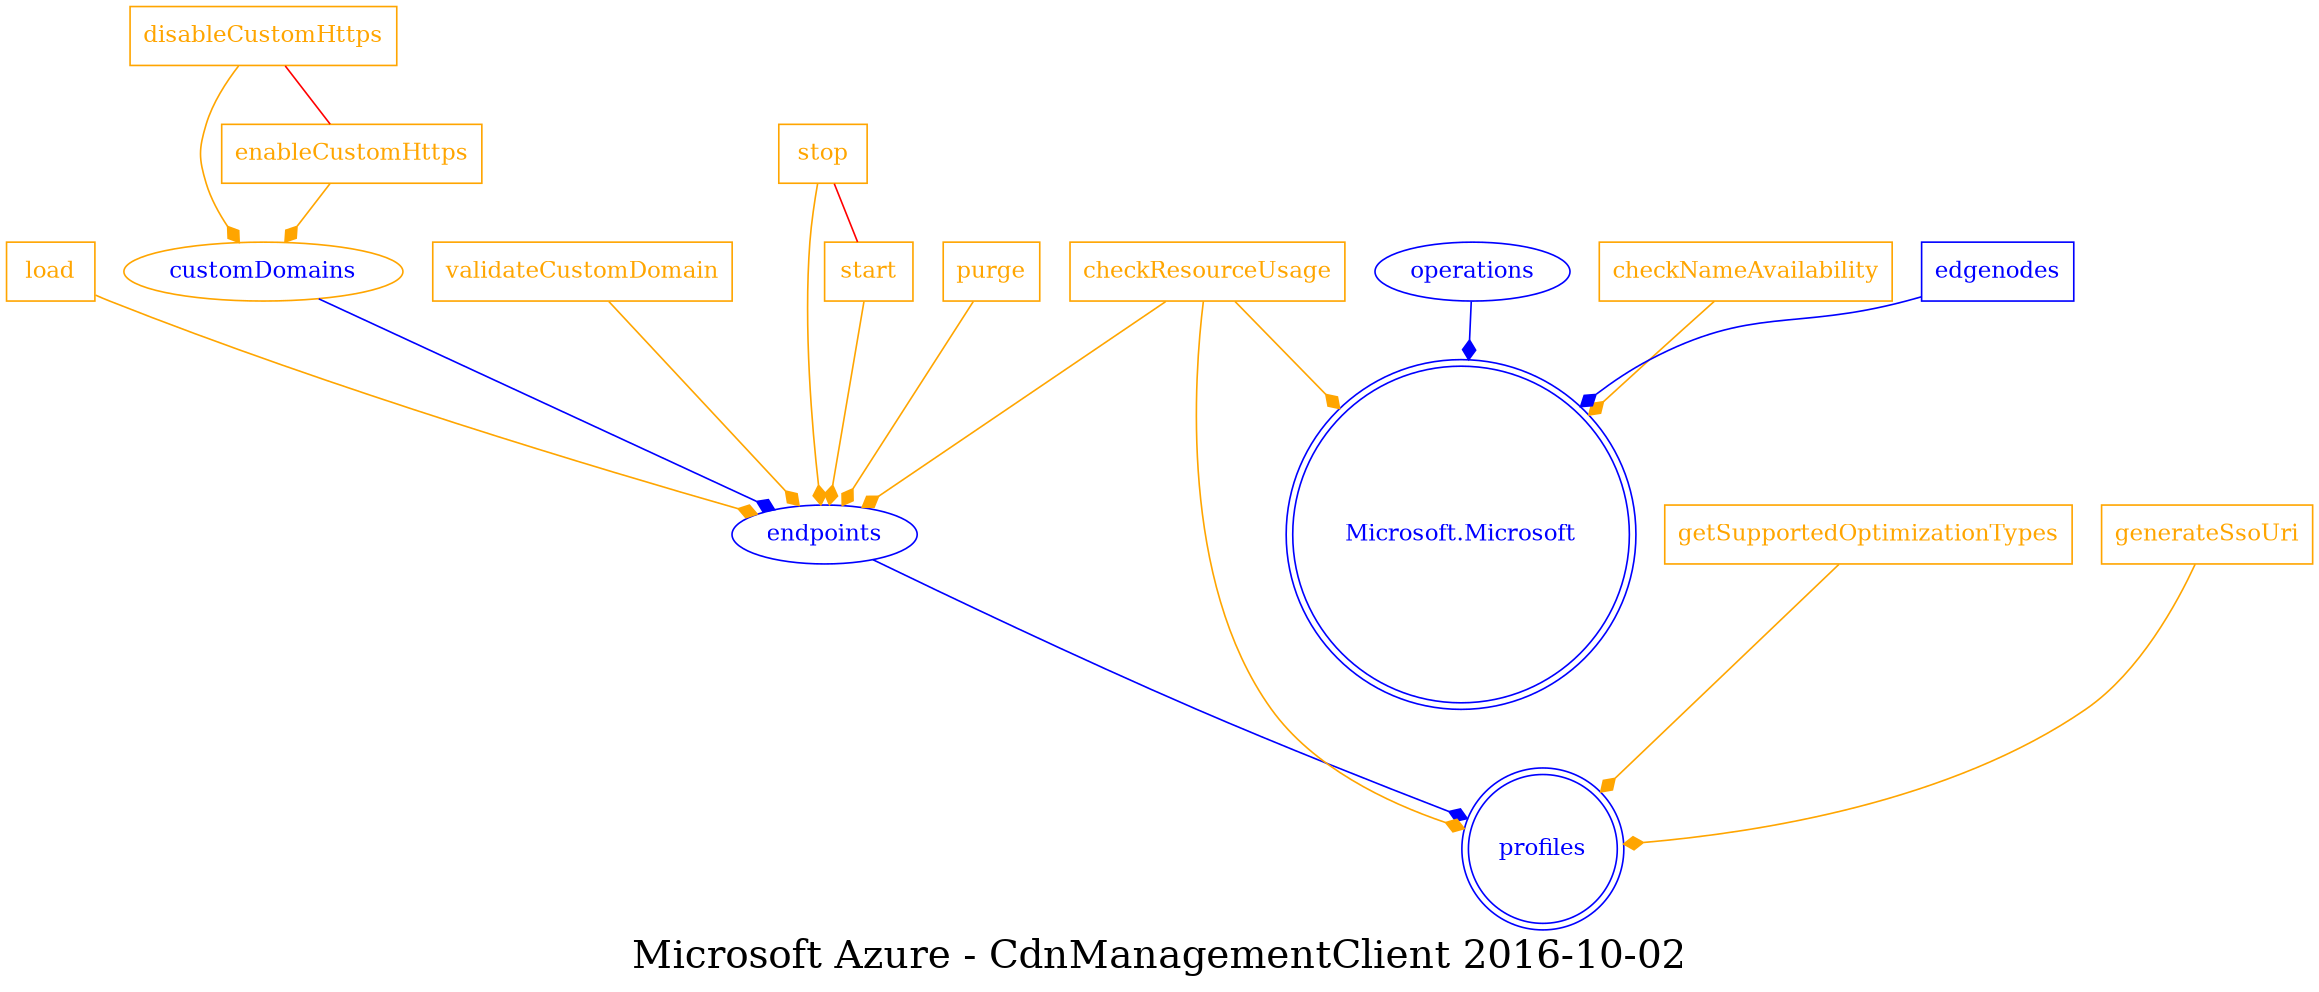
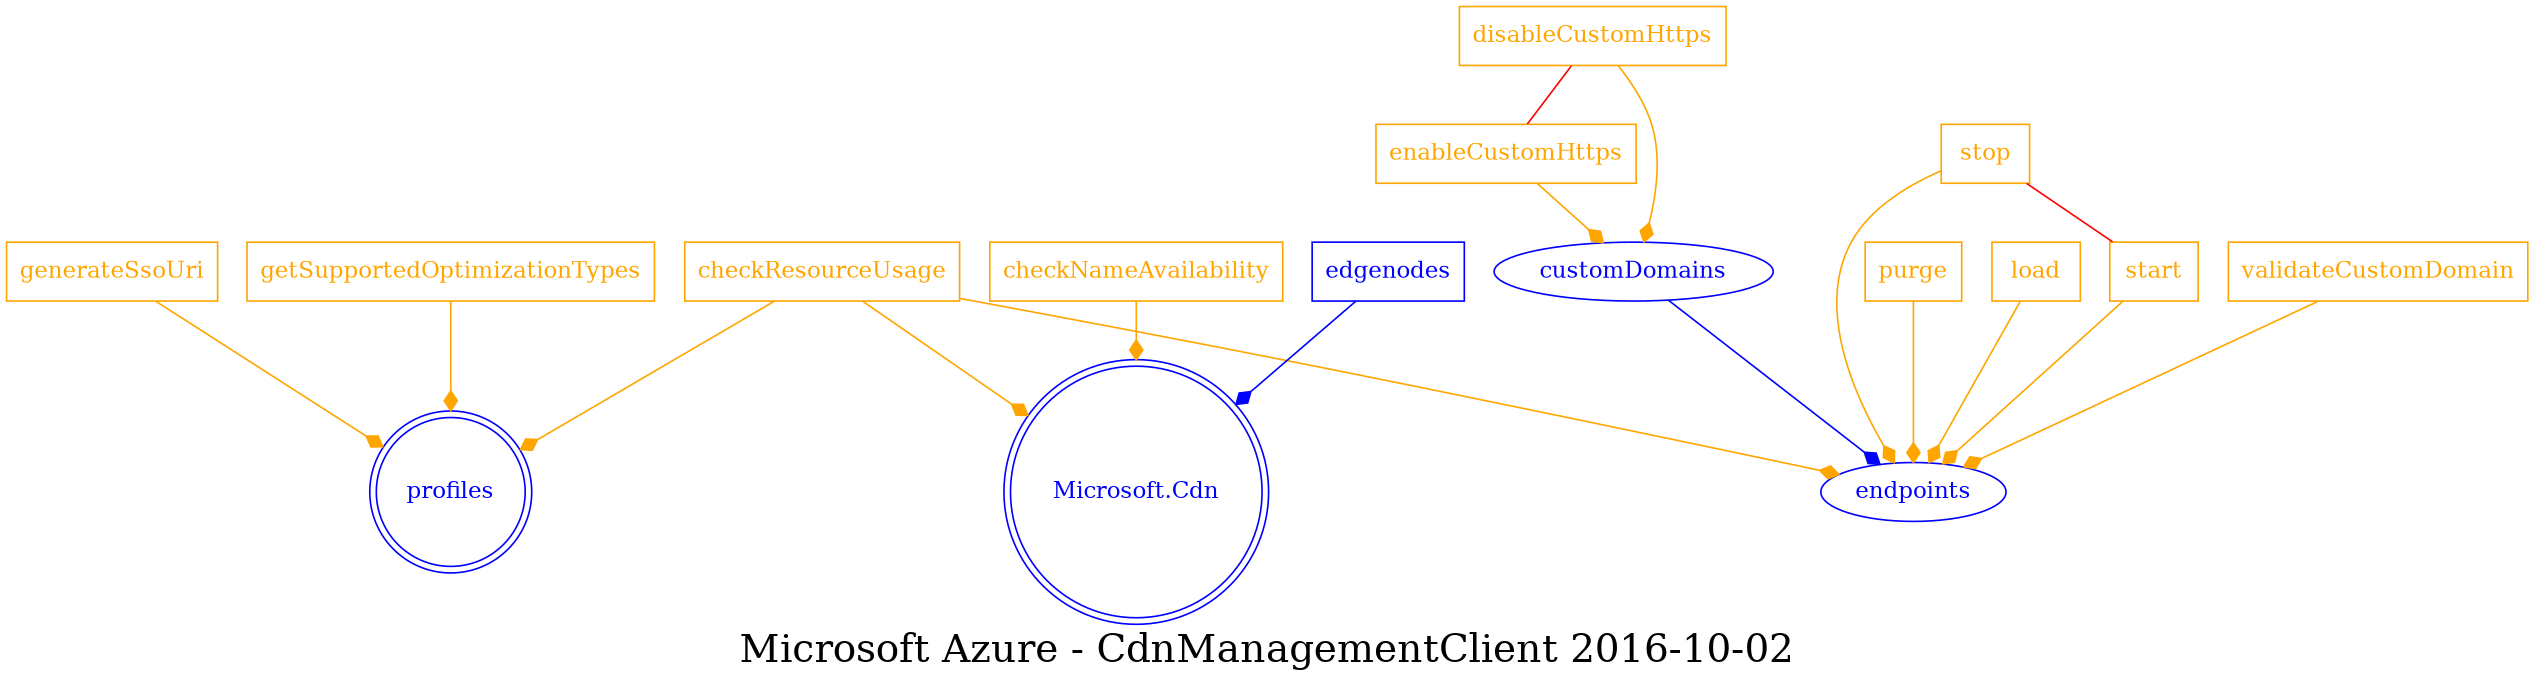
  digraph {
    fontsize=24
    label="Microsoft Azure - CdnManagementClient 2016-10-02"
    splines=true
    node [color=orange fontcolor=orange shape=box]
    edge [arrowhead=diamond arrowtail=none color=orange fontcolor=orange]
    profiles [color=blue fontcolor=blue shape=doublecircle]
-   "Microsoft.Cdn" [color=blue fontcolor=blue shape=doublecircle label="Microsoft.Microsoft"]
+   "Microsoft.Cdn" [color=blue fontcolor=blue shape=doublecircle]
    endpoints [color=blue fontcolor=blue shape=ellipse]
    load
-   customDomains [fontcolor=blue shape=ellipse]
+   customDomains [color=blue fontcolor=blue shape=ellipse]
    disableCustomHttps
    enableCustomHttps
    validateCustomDomain
    checkResourceUsage
    stop
    start
    purge
    getSupportedOptimizationTypes
    generateSsoUri
-   operations [color=blue fontcolor=blue shape=ellipse]
    checkNameAvailability
    edgenodes [color=blue fontcolor=blue]
-   endpoints -> profiles [color=blue fontcolor=blue]
    load -> endpoints
    customDomains -> endpoints [color=blue fontcolor=blue]
    disableCustomHttps -> customDomains
    disableCustomHttps -> enableCustomHttps [arrowhead=none color=red fontcolor=red]
    enableCustomHttps -> customDomains
    validateCustomDomain -> endpoints
    checkResourceUsage -> profiles
    checkResourceUsage -> "Microsoft.Cdn"
    checkResourceUsage -> endpoints
    stop -> endpoints
    stop -> start [arrowhead=none color=red fontcolor=red]
    start -> endpoints
    purge -> endpoints
    getSupportedOptimizationTypes -> profiles
    generateSsoUri -> profiles
-   operations -> "Microsoft.Cdn" [color=blue fontcolor=blue]
    checkNameAvailability -> "Microsoft.Cdn"
    edgenodes -> "Microsoft.Cdn" [color=blue fontcolor=blue]
  }
